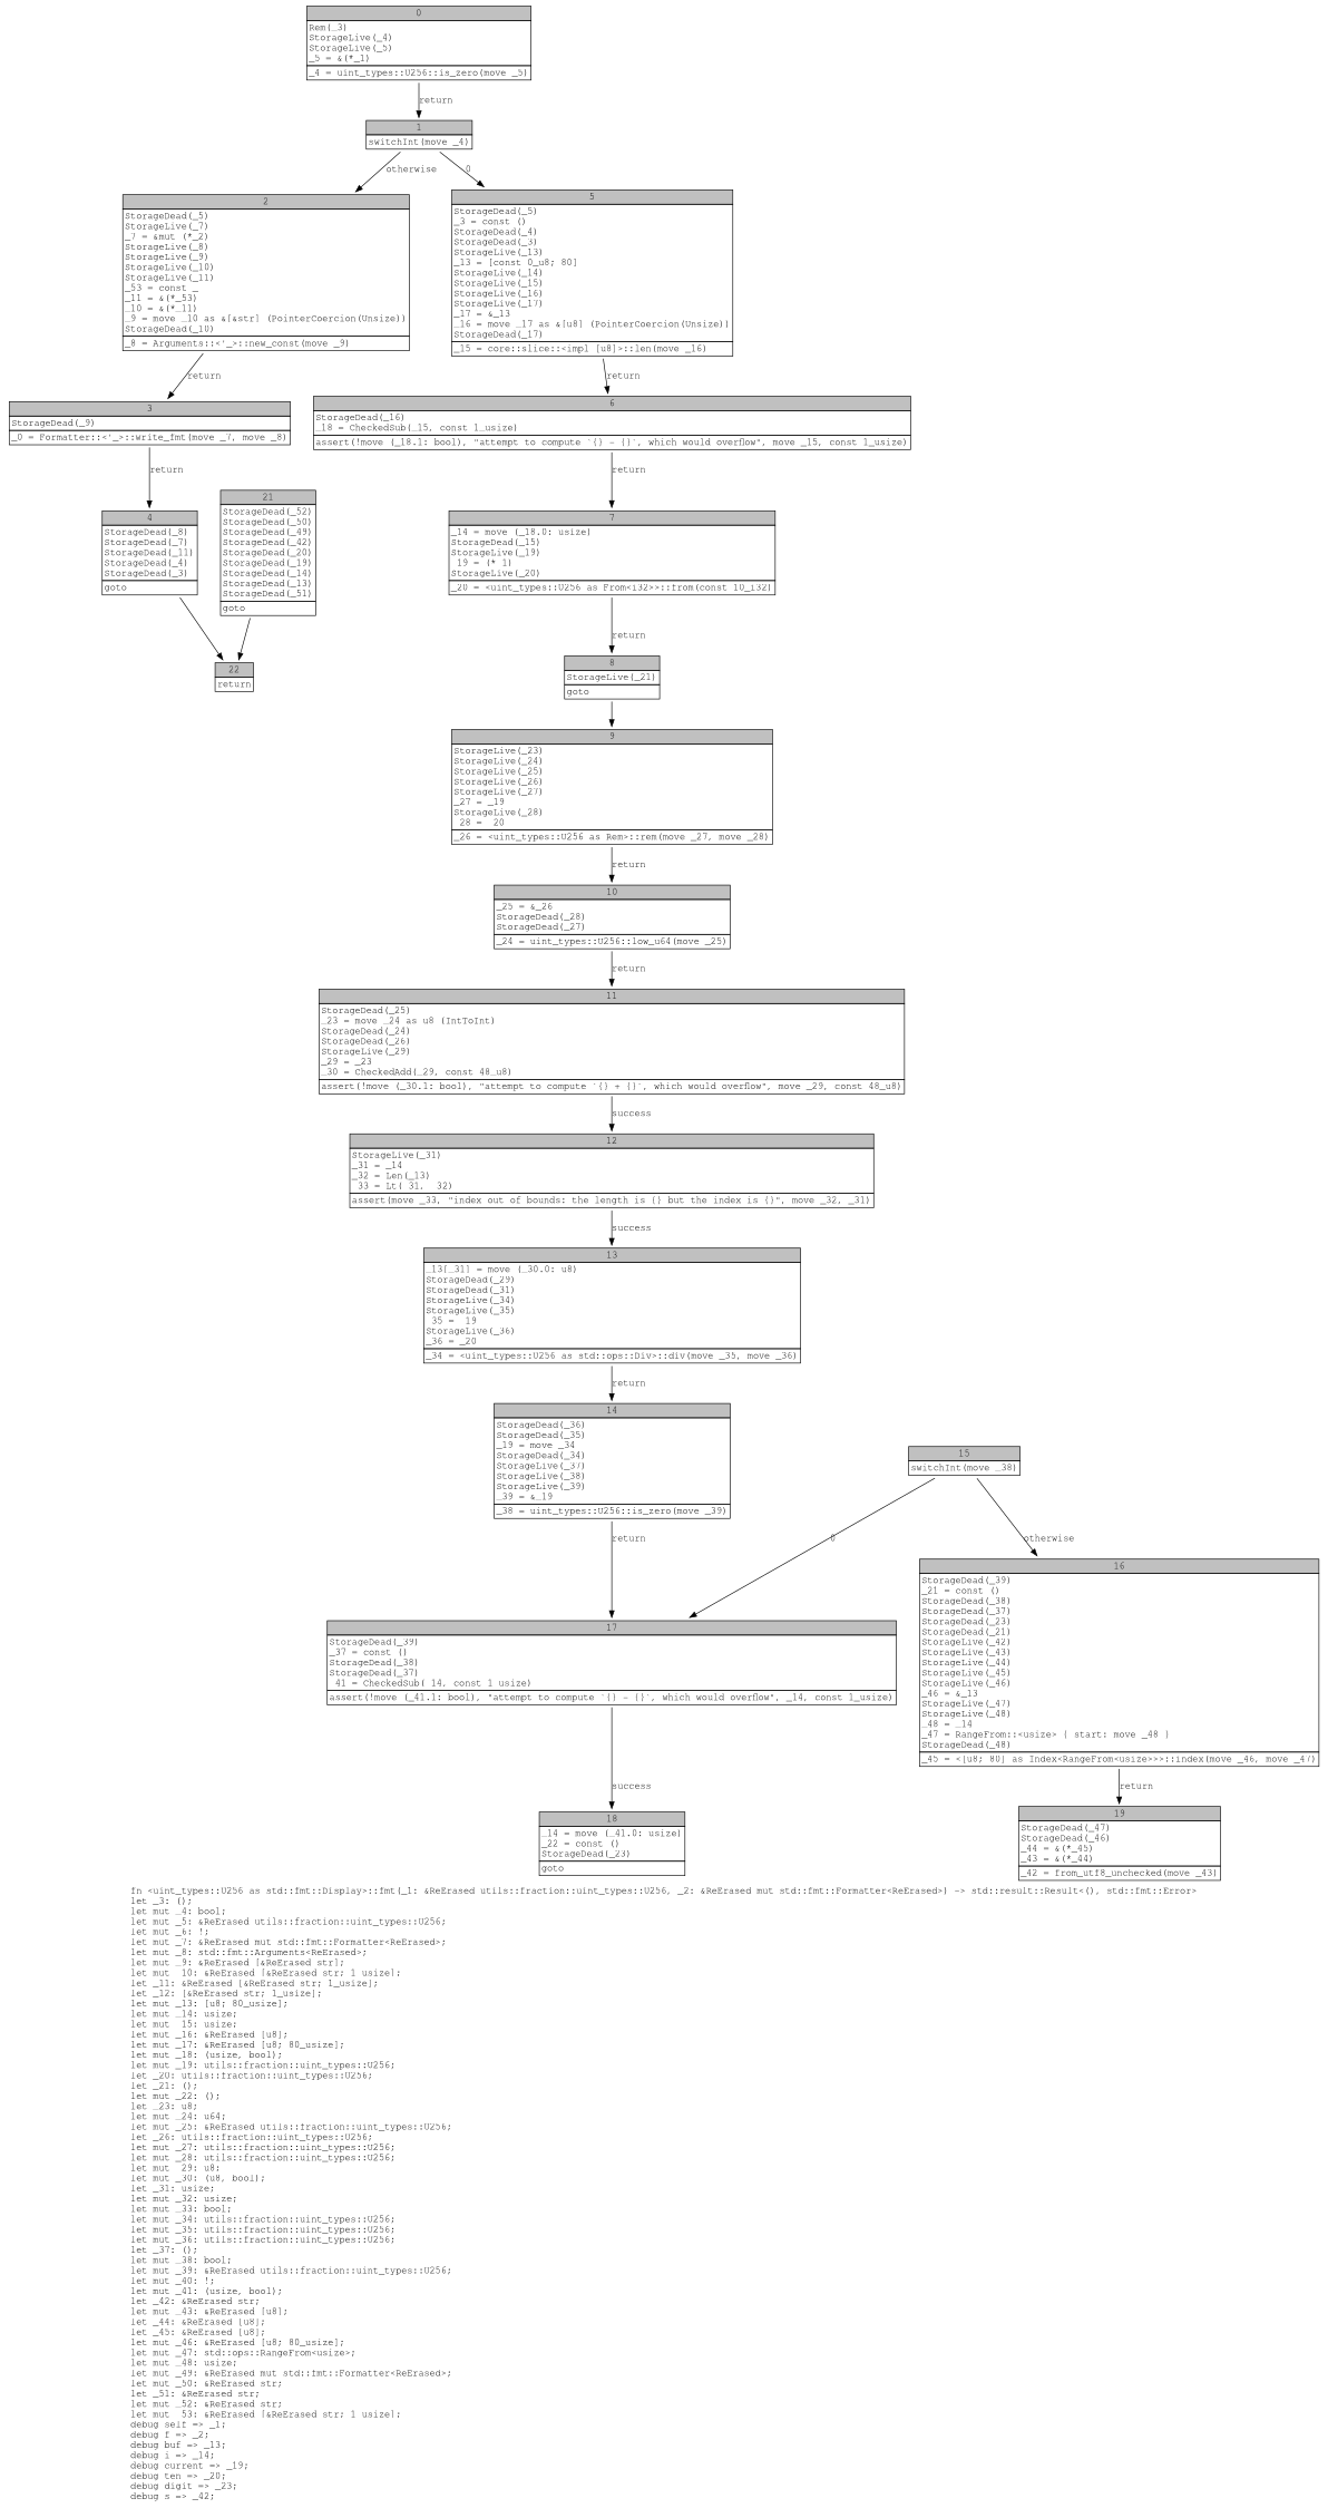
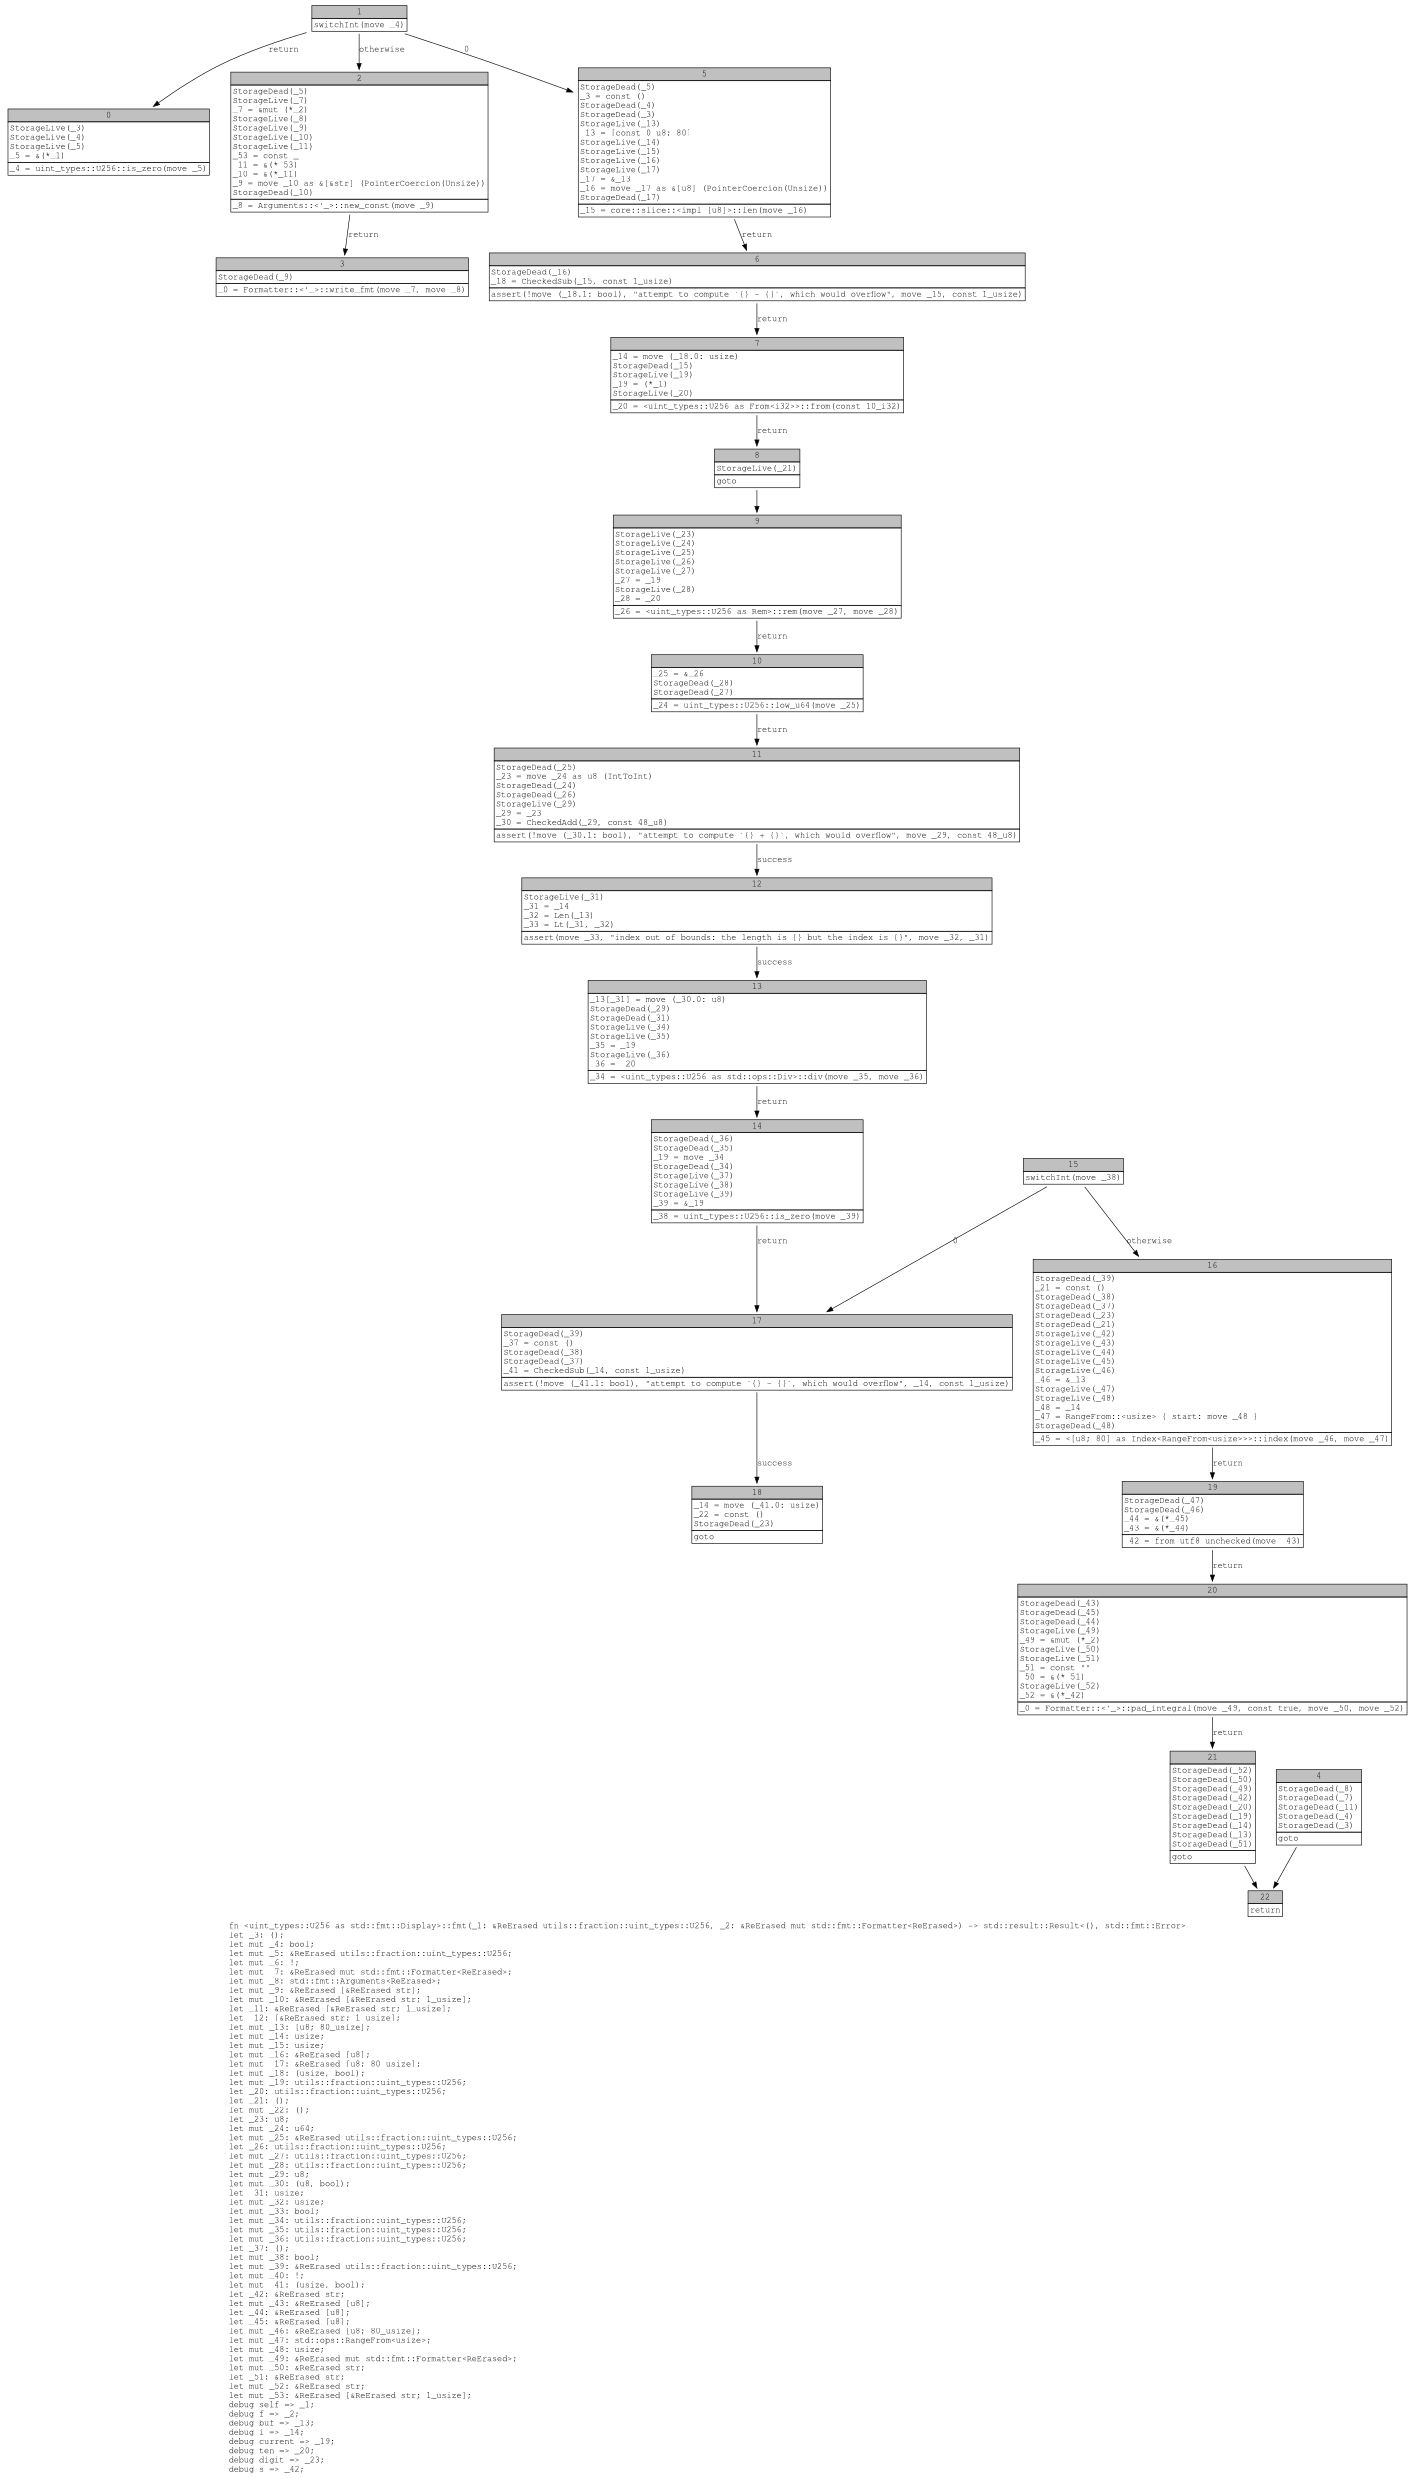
  digraph {
    fontname="Courier, monospace"
    label=<fn &lt;uint_types::U256 as std::fmt::Display&gt;::fmt(_1: &amp;ReErased utils::fraction::uint_types::U256, _2: &amp;ReErased mut std::fmt::Formatter&lt;ReErased&gt;) -&gt; std::result::Result&lt;(), std::fmt::Error&gt;<br align="left"/>let _3: ();<br align="left"/>let mut _4: bool;<br align="left"/>let mut _5: &amp;ReErased utils::fraction::uint_types::U256;<br align="left"/>let mut _6: !;<br align="left"/>let mut _7: &amp;ReErased mut std::fmt::Formatter&lt;ReErased&gt;;<br align="left"/>let mut _8: std::fmt::Arguments&lt;ReErased&gt;;<br align="left"/>let mut _9: &amp;ReErased [&amp;ReErased str];<br align="left"/>let mut _10: &amp;ReErased [&amp;ReErased str; 1_usize];<br align="left"/>let _11: &amp;ReErased [&amp;ReErased str; 1_usize];<br align="left"/>let _12: [&amp;ReErased str; 1_usize];<br align="left"/>let mut _13: [u8; 80_usize];<br align="left"/>let mut _14: usize;<br align="left"/>let mut _15: usize;<br align="left"/>let mut _16: &amp;ReErased [u8];<br align="left"/>let mut _17: &amp;ReErased [u8; 80_usize];<br align="left"/>let mut _18: (usize, bool);<br align="left"/>let mut _19: utils::fraction::uint_types::U256;<br align="left"/>let _20: utils::fraction::uint_types::U256;<br align="left"/>let _21: ();<br align="left"/>let mut _22: ();<br align="left"/>let _23: u8;<br align="left"/>let mut _24: u64;<br align="left"/>let mut _25: &amp;ReErased utils::fraction::uint_types::U256;<br align="left"/>let _26: utils::fraction::uint_types::U256;<br align="left"/>let mut _27: utils::fraction::uint_types::U256;<br align="left"/>let mut _28: utils::fraction::uint_types::U256;<br align="left"/>let mut _29: u8;<br align="left"/>let mut _30: (u8, bool);<br align="left"/>let _31: usize;<br align="left"/>let mut _32: usize;<br align="left"/>let mut _33: bool;<br align="left"/>let mut _34: utils::fraction::uint_types::U256;<br align="left"/>let mut _35: utils::fraction::uint_types::U256;<br align="left"/>let mut _36: utils::fraction::uint_types::U256;<br align="left"/>let _37: ();<br align="left"/>let mut _38: bool;<br align="left"/>let mut _39: &amp;ReErased utils::fraction::uint_types::U256;<br align="left"/>let mut _40: !;<br align="left"/>let mut _41: (usize, bool);<br align="left"/>let _42: &amp;ReErased str;<br align="left"/>let mut _43: &amp;ReErased [u8];<br align="left"/>let _44: &amp;ReErased [u8];<br align="left"/>let _45: &amp;ReErased [u8];<br align="left"/>let mut _46: &amp;ReErased [u8; 80_usize];<br align="left"/>let mut _47: std::ops::RangeFrom&lt;usize&gt;;<br align="left"/>let mut _48: usize;<br align="left"/>let mut _49: &amp;ReErased mut std::fmt::Formatter&lt;ReErased&gt;;<br align="left"/>let mut _50: &amp;ReErased str;<br align="left"/>let _51: &amp;ReErased str;<br align="left"/>let mut _52: &amp;ReErased str;<br align="left"/>let mut _53: &amp;ReErased [&amp;ReErased str; 1_usize];<br align="left"/>debug self =&gt; _1;<br align="left"/>debug f =&gt; _2;<br align="left"/>debug buf =&gt; _13;<br align="left"/>debug i =&gt; _14;<br align="left"/>debug current =&gt; _19;<br align="left"/>debug ten =&gt; _20;<br align="left"/>debug digit =&gt; _23;<br align="left"/>debug s =&gt; _42;<br align="left"/>>
    node [fontname="Courier, monospace" shape=none]
    edge [fontname="Courier, monospace"]
-   n1 [label=<<table border="0" cellborder="1" cellspacing="0"><tr><td bgcolor="gray" align="center" colspan="1">0</td></tr><tr><td align="left" balign="left">Rem(_3)<br/>StorageLive(_4)<br/>StorageLive(_5)<br/>_5 = &amp;(*_1)<br/></td></tr><tr><td align="left">_4 = uint_types::U256::is_zero(move _5)</td></tr></table>>]
+   n1 [label=<<table border="0" cellborder="1" cellspacing="0"><tr><td bgcolor="gray" align="center" colspan="1">0</td></tr><tr><td align="left" balign="left">StorageLive(_3)<br/>StorageLive(_4)<br/>StorageLive(_5)<br/>_5 = &amp;(*_1)<br/></td></tr><tr><td align="left">_4 = uint_types::U256::is_zero(move _5)</td></tr></table>>]
    n2 [label=<<table border="0" cellborder="1" cellspacing="0"><tr><td bgcolor="gray" align="center" colspan="1">1</td></tr><tr><td align="left">switchInt(move _4)</td></tr></table>>]
    n3 [label=<<table border="0" cellborder="1" cellspacing="0"><tr><td bgcolor="gray" align="center" colspan="1">2</td></tr><tr><td align="left" balign="left">StorageDead(_5)<br/>StorageLive(_7)<br/>_7 = &amp;mut (*_2)<br/>StorageLive(_8)<br/>StorageLive(_9)<br/>StorageLive(_10)<br/>StorageLive(_11)<br/>_53 = const _<br/>_11 = &amp;(*_53)<br/>_10 = &amp;(*_11)<br/>_9 = move _10 as &amp;[&amp;str] (PointerCoercion(Unsize))<br/>StorageDead(_10)<br/></td></tr><tr><td align="left">_8 = Arguments::&lt;'_&gt;::new_const(move _9)</td></tr></table>>]
    n4 [label=<<table border="0" cellborder="1" cellspacing="0"><tr><td bgcolor="gray" align="center" colspan="1">5</td></tr><tr><td align="left" balign="left">StorageDead(_5)<br/>_3 = const ()<br/>StorageDead(_4)<br/>StorageDead(_3)<br/>StorageLive(_13)<br/>_13 = [const 0_u8; 80]<br/>StorageLive(_14)<br/>StorageLive(_15)<br/>StorageLive(_16)<br/>StorageLive(_17)<br/>_17 = &amp;_13<br/>_16 = move _17 as &amp;[u8] (PointerCoercion(Unsize))<br/>StorageDead(_17)<br/></td></tr><tr><td align="left">_15 = core::slice::&lt;impl [u8]&gt;::len(move _16)</td></tr></table>>]
    n5 [label=<<table border="0" cellborder="1" cellspacing="0"><tr><td bgcolor="gray" align="center" colspan="1">3</td></tr><tr><td align="left" balign="left">StorageDead(_9)<br/></td></tr><tr><td align="left">_0 = Formatter::&lt;'_&gt;::write_fmt(move _7, move _8)</td></tr></table>>]
    n6 [label=<<table border="0" cellborder="1" cellspacing="0"><tr><td bgcolor="gray" align="center" colspan="1">6</td></tr><tr><td align="left" balign="left">StorageDead(_16)<br/>_18 = CheckedSub(_15, const 1_usize)<br/></td></tr><tr><td align="left">assert(!move (_18.1: bool), &quot;attempt to compute `{} - {}`, which would overflow&quot;, move _15, const 1_usize)</td></tr></table>>]
    n7 [label=<<table border="0" cellborder="1" cellspacing="0"><tr><td bgcolor="gray" align="center" colspan="1">4</td></tr><tr><td align="left" balign="left">StorageDead(_8)<br/>StorageDead(_7)<br/>StorageDead(_11)<br/>StorageDead(_4)<br/>StorageDead(_3)<br/></td></tr><tr><td align="left">goto</td></tr></table>>]
    n8 [label=<<table border="0" cellborder="1" cellspacing="0"><tr><td bgcolor="gray" align="center" colspan="1">22</td></tr><tr><td align="left">return</td></tr></table>>]
    n9 [label=<<table border="0" cellborder="1" cellspacing="0"><tr><td bgcolor="gray" align="center" colspan="1">7</td></tr><tr><td align="left" balign="left">_14 = move (_18.0: usize)<br/>StorageDead(_15)<br/>StorageLive(_19)<br/>_19 = (*_1)<br/>StorageLive(_20)<br/></td></tr><tr><td align="left">_20 = &lt;uint_types::U256 as From&lt;i32&gt;&gt;::from(const 10_i32)</td></tr></table>>]
    n10 [label=<<table border="0" cellborder="1" cellspacing="0"><tr><td bgcolor="gray" align="center" colspan="1">8</td></tr><tr><td align="left" balign="left">StorageLive(_21)<br/></td></tr><tr><td align="left">goto</td></tr></table>>]
    n11 [label=<<table border="0" cellborder="1" cellspacing="0"><tr><td bgcolor="gray" align="center" colspan="1">9</td></tr><tr><td align="left" balign="left">StorageLive(_23)<br/>StorageLive(_24)<br/>StorageLive(_25)<br/>StorageLive(_26)<br/>StorageLive(_27)<br/>_27 = _19<br/>StorageLive(_28)<br/>_28 = _20<br/></td></tr><tr><td align="left">_26 = &lt;uint_types::U256 as Rem&gt;::rem(move _27, move _28)</td></tr></table>>]
    n12 [label=<<table border="0" cellborder="1" cellspacing="0"><tr><td bgcolor="gray" align="center" colspan="1">10</td></tr><tr><td align="left" balign="left">_25 = &amp;_26<br/>StorageDead(_28)<br/>StorageDead(_27)<br/></td></tr><tr><td align="left">_24 = uint_types::U256::low_u64(move _25)</td></tr></table>>]
    n13 [label=<<table border="0" cellborder="1" cellspacing="0"><tr><td bgcolor="gray" align="center" colspan="1">11</td></tr><tr><td align="left" balign="left">StorageDead(_25)<br/>_23 = move _24 as u8 (IntToInt)<br/>StorageDead(_24)<br/>StorageDead(_26)<br/>StorageLive(_29)<br/>_29 = _23<br/>_30 = CheckedAdd(_29, const 48_u8)<br/></td></tr><tr><td align="left">assert(!move (_30.1: bool), &quot;attempt to compute `{} + {}`, which would overflow&quot;, move _29, const 48_u8)</td></tr></table>>]
    n14 [label=<<table border="0" cellborder="1" cellspacing="0"><tr><td bgcolor="gray" align="center" colspan="1">12</td></tr><tr><td align="left" balign="left">StorageLive(_31)<br/>_31 = _14<br/>_32 = Len(_13)<br/>_33 = Lt(_31, _32)<br/></td></tr><tr><td align="left">assert(move _33, &quot;index out of bounds: the length is {} but the index is {}&quot;, move _32, _31)</td></tr></table>>]
    n15 [label=<<table border="0" cellborder="1" cellspacing="0"><tr><td bgcolor="gray" align="center" colspan="1">13</td></tr><tr><td align="left" balign="left">_13[_31] = move (_30.0: u8)<br/>StorageDead(_29)<br/>StorageDead(_31)<br/>StorageLive(_34)<br/>StorageLive(_35)<br/>_35 = _19<br/>StorageLive(_36)<br/>_36 = _20<br/></td></tr><tr><td align="left">_34 = &lt;uint_types::U256 as std::ops::Div&gt;::div(move _35, move _36)</td></tr></table>>]
    n16 [label=<<table border="0" cellborder="1" cellspacing="0"><tr><td bgcolor="gray" align="center" colspan="1">14</td></tr><tr><td align="left" balign="left">StorageDead(_36)<br/>StorageDead(_35)<br/>_19 = move _34<br/>StorageDead(_34)<br/>StorageLive(_37)<br/>StorageLive(_38)<br/>StorageLive(_39)<br/>_39 = &amp;_19<br/></td></tr><tr><td align="left">_38 = uint_types::U256::is_zero(move _39)</td></tr></table>>]
    n17 [label=<<table border="0" cellborder="1" cellspacing="0"><tr><td bgcolor="gray" align="center" colspan="1">17</td></tr><tr><td align="left" balign="left">StorageDead(_39)<br/>_37 = const ()<br/>StorageDead(_38)<br/>StorageDead(_37)<br/>_41 = CheckedSub(_14, const 1_usize)<br/></td></tr><tr><td align="left">assert(!move (_41.1: bool), &quot;attempt to compute `{} - {}`, which would overflow&quot;, _14, const 1_usize)</td></tr></table>>]
    n18 [label=<<table border="0" cellborder="1" cellspacing="0"><tr><td bgcolor="gray" align="center" colspan="1">15</td></tr><tr><td align="left">switchInt(move _38)</td></tr></table>>]
    n19 [label=<<table border="0" cellborder="1" cellspacing="0"><tr><td bgcolor="gray" align="center" colspan="1">16</td></tr><tr><td align="left" balign="left">StorageDead(_39)<br/>_21 = const ()<br/>StorageDead(_38)<br/>StorageDead(_37)<br/>StorageDead(_23)<br/>StorageDead(_21)<br/>StorageLive(_42)<br/>StorageLive(_43)<br/>StorageLive(_44)<br/>StorageLive(_45)<br/>StorageLive(_46)<br/>_46 = &amp;_13<br/>StorageLive(_47)<br/>StorageLive(_48)<br/>_48 = _14<br/>_47 = RangeFrom::&lt;usize&gt; { start: move _48 }<br/>StorageDead(_48)<br/></td></tr><tr><td align="left">_45 = &lt;[u8; 80] as Index&lt;RangeFrom&lt;usize&gt;&gt;&gt;::index(move _46, move _47)</td></tr></table>>]
    n20 [label=<<table border="0" cellborder="1" cellspacing="0"><tr><td bgcolor="gray" align="center" colspan="1">19</td></tr><tr><td align="left" balign="left">StorageDead(_47)<br/>StorageDead(_46)<br/>_44 = &amp;(*_45)<br/>_43 = &amp;(*_44)<br/></td></tr><tr><td align="left">_42 = from_utf8_unchecked(move _43)</td></tr></table>>]
    n21 [label=<<table border="0" cellborder="1" cellspacing="0"><tr><td bgcolor="gray" align="center" colspan="1">18</td></tr><tr><td align="left" balign="left">_14 = move (_41.0: usize)<br/>_22 = const ()<br/>StorageDead(_23)<br/></td></tr><tr><td align="left">goto</td></tr></table>>]
+   n22 [label=<<table border="0" cellborder="1" cellspacing="0"><tr><td bgcolor="gray" align="center" colspan="1">20</td></tr><tr><td align="left" balign="left">StorageDead(_43)<br/>StorageDead(_45)<br/>StorageDead(_44)<br/>StorageLive(_49)<br/>_49 = &amp;mut (*_2)<br/>StorageLive(_50)<br/>StorageLive(_51)<br/>_51 = const &quot;&quot;<br/>_50 = &amp;(*_51)<br/>StorageLive(_52)<br/>_52 = &amp;(*_42)<br/></td></tr><tr><td align="left">_0 = Formatter::&lt;'_&gt;::pad_integral(move _49, const true, move _50, move _52)</td></tr></table>>]
    n23 [label=<<table border="0" cellborder="1" cellspacing="0"><tr><td bgcolor="gray" align="center" colspan="1">21</td></tr><tr><td align="left" balign="left">StorageDead(_52)<br/>StorageDead(_50)<br/>StorageDead(_49)<br/>StorageDead(_42)<br/>StorageDead(_20)<br/>StorageDead(_19)<br/>StorageDead(_14)<br/>StorageDead(_13)<br/>StorageDead(_51)<br/></td></tr><tr><td align="left">goto</td></tr></table>>]
-   n1 -> n2 [label=return]
+   n2 -> n1 [label=return]
    n2 -> n3 [label=otherwise]
    n2 -> n4 [label=0]
    n3 -> n5 [label=return]
    n4 -> n6 [label=return]
-   n5 -> n7 [label=return]
    n6 -> n9 [label=return]
    n7 -> n8
    n9 -> n10 [label=return]
    n10 -> n11
    n11 -> n12 [label=return]
    n12 -> n13 [label=return]
    n13 -> n14 [label=success]
    n14 -> n15 [label=success]
    n15 -> n16 [label=return]
    n16 -> n17 [label=return]
    n17 -> n21 [label=success]
    n18 -> n17 [label=0]
    n18 -> n19 [label=otherwise]
    n19 -> n20 [label=return]
+   n20 -> n22 [label=return]
+   n22 -> n23 [label=return]
    n23 -> n8
  }
